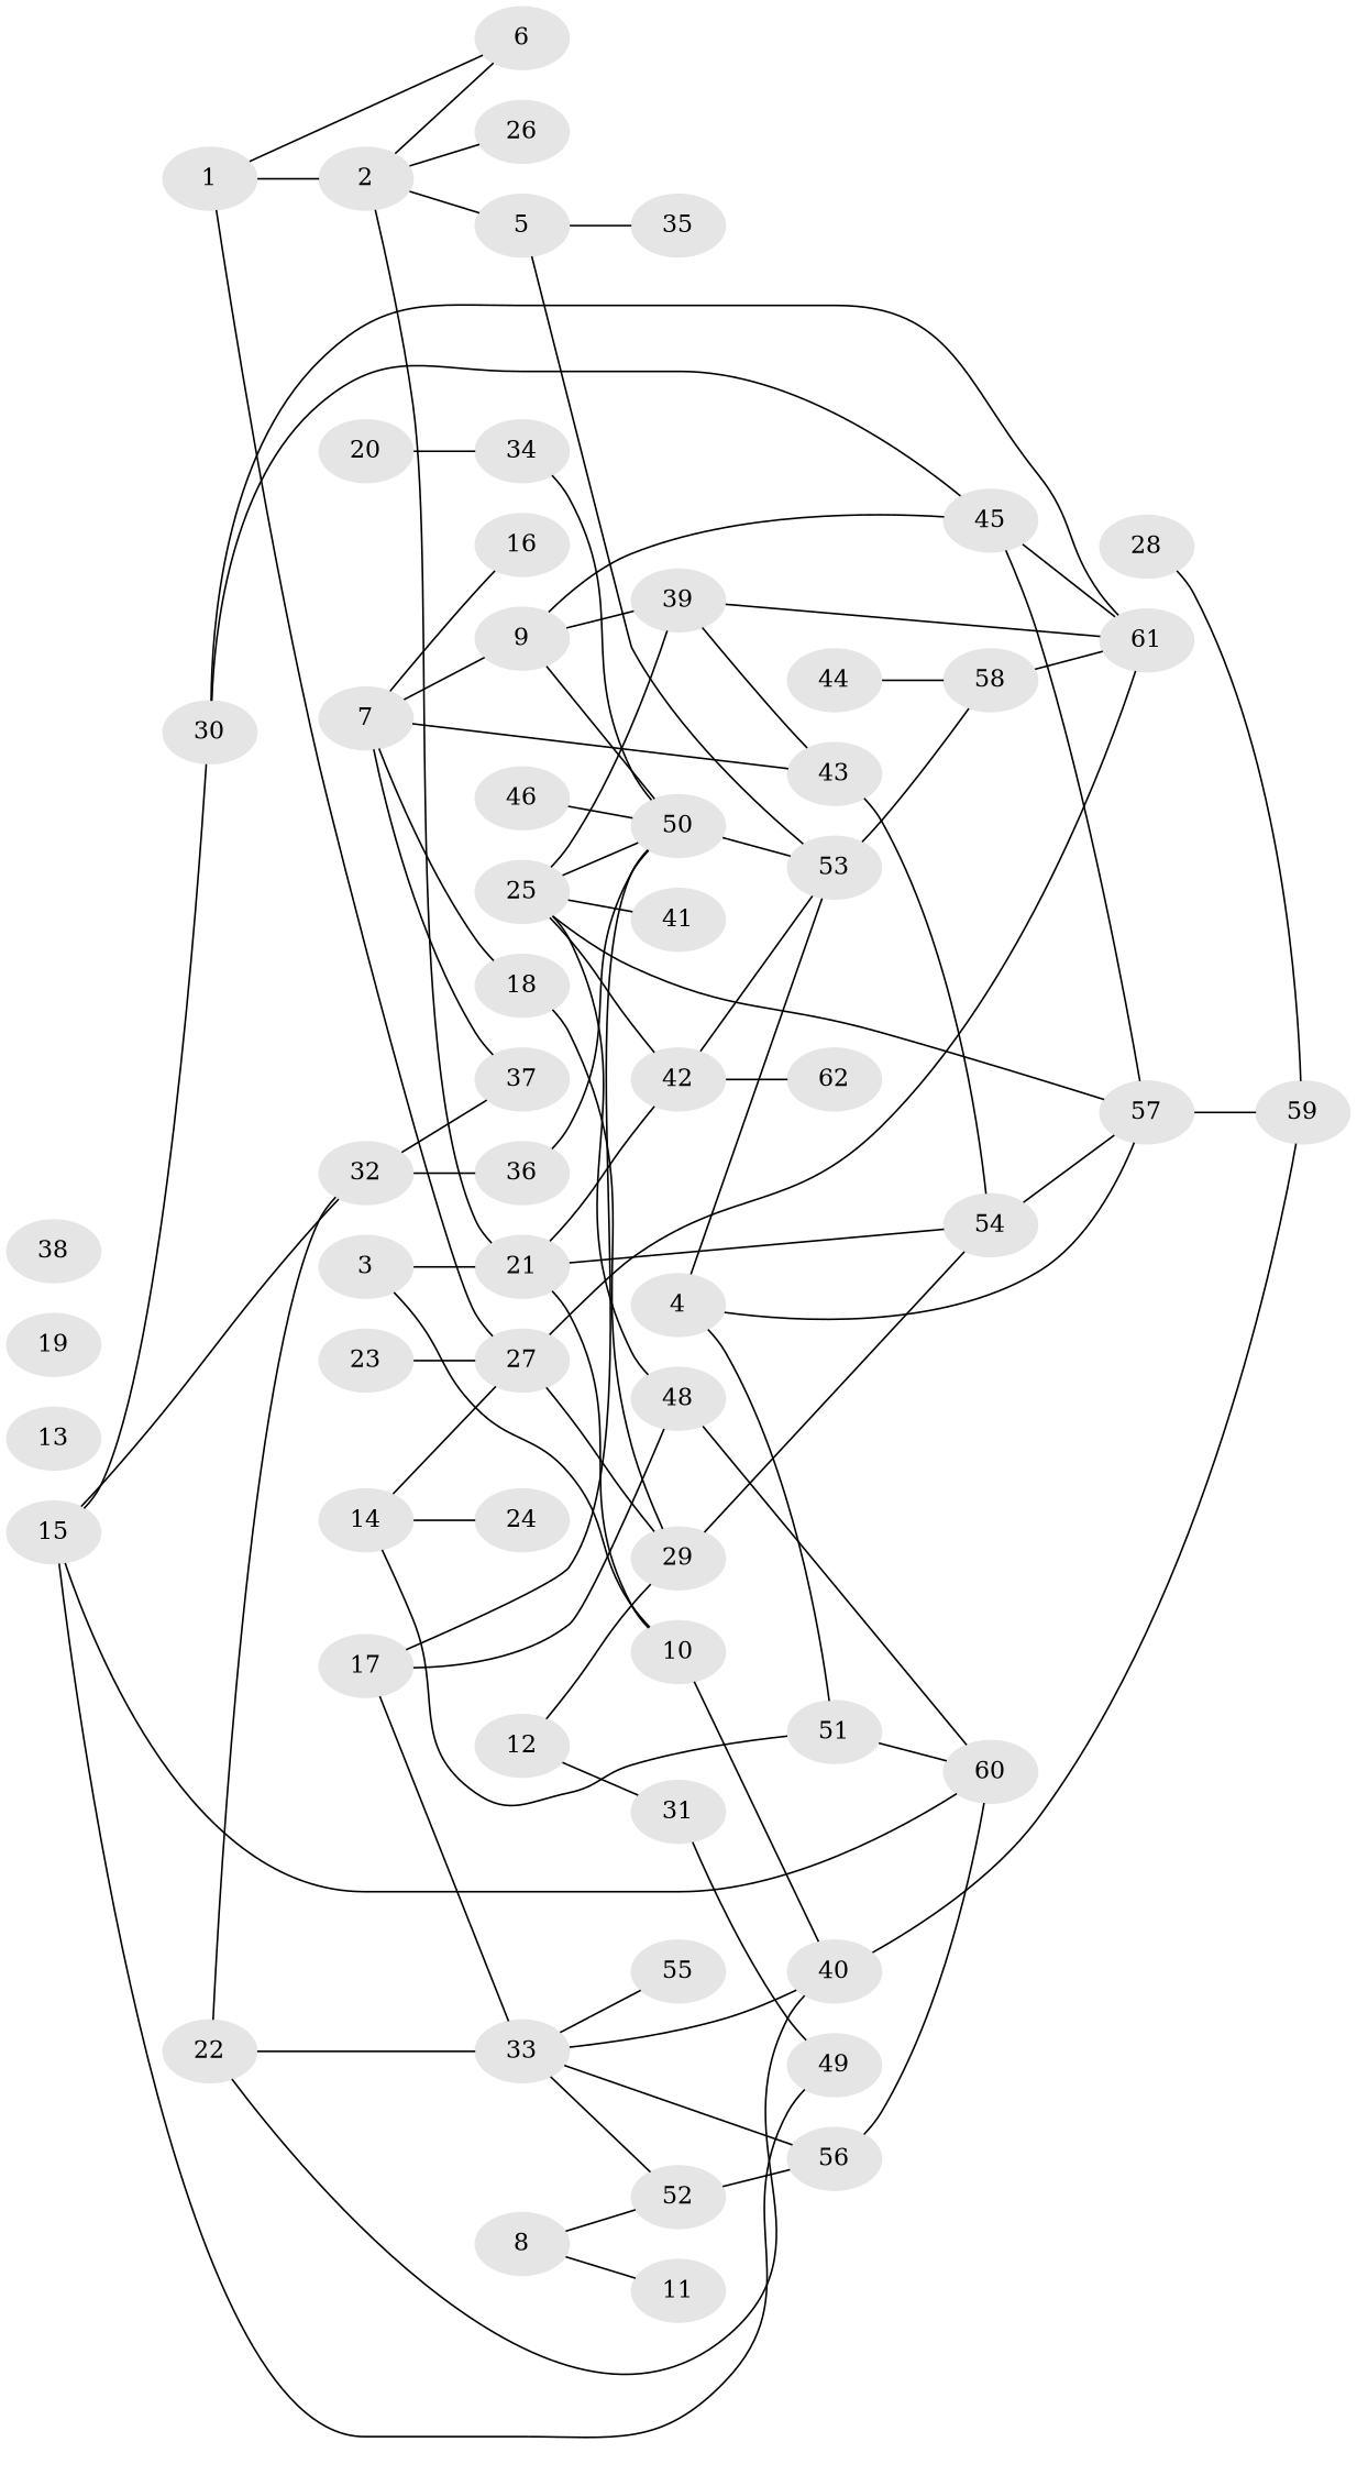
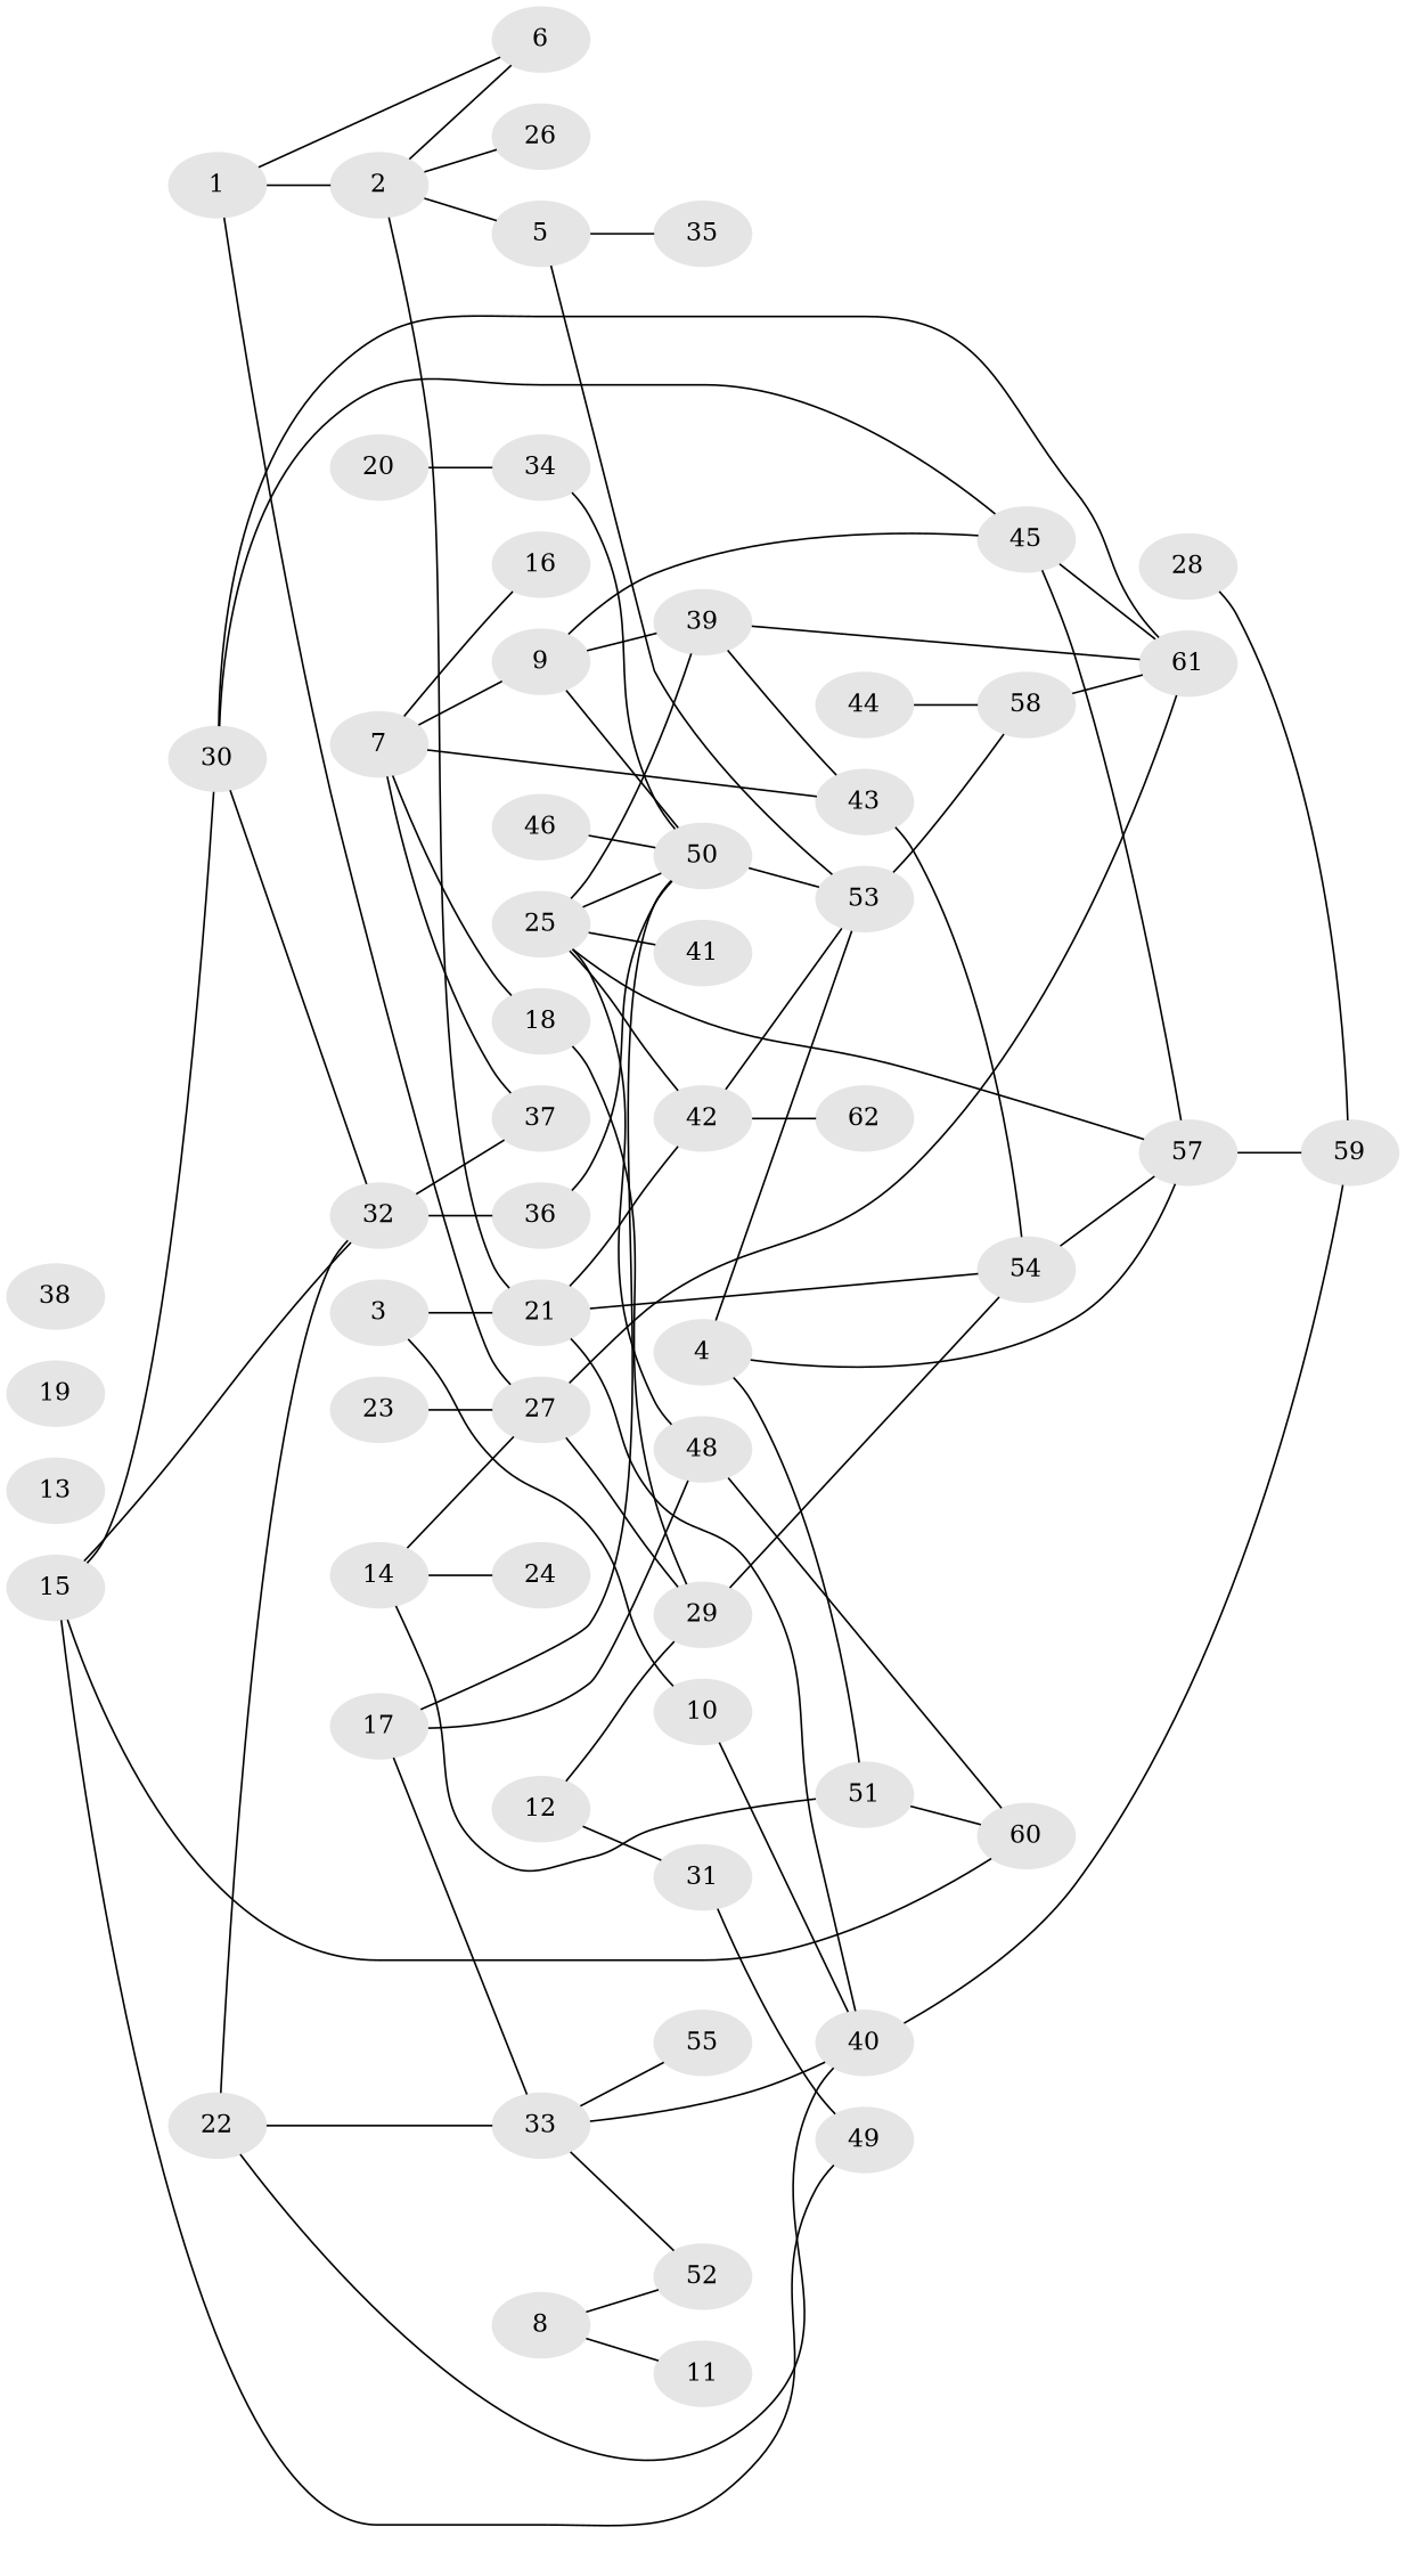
  graph {
    rankdir=LR
    node [color=gray90 style=filled]
    1
    2
    6
    27
    5
    21
    26
    29
    61
    53
    35
    40
    42
    54
    3
    10
    4
    51
    57
    60
    58
    59
    7
    9
    16
    18
    37
    43
    39
    45
    50
    8
    11
    52
-   56
    12
    31
    49
    13
    14
    24
    15
    30
    32
    36
    17
    33
    48
    55
    19
    20
    34
    62
    22
    23
    25
    41
    28
    38
    44
    46
    1 -- 2
    1 -- 6
    1 -- 27
    2 -- 6
    2 -- 5
    2 -- 21
    2 -- 26
    27 -- 29
    27 -- 61
    5 -- 53
    5 -- 35
-   21 -- 10
+   21 -- 40
    21 -- 42
    21 -- 54
    29 -- 54
    53 -- 58
    40 -- 59
    42 -- 53
    42 -- 62
    54 -- 57
    3 -- 21
    3 -- 10
    10 -- 40
    4 -- 53
    4 -- 51
    4 -- 57
    51 -- 60
    57 -- 59
    58 -- 61
    7 -- 9
    7 -- 16
    7 -- 18
    7 -- 37
    7 -- 43
    9 -- 39
    9 -- 45
    9 -- 50
    18 -- 29
    43 -- 54
    39 -- 61
    39 -- 43
    45 -- 61
    45 -- 57
    50 -- 53
    8 -- 11
    8 -- 52
-   52 -- 56
-   56 -- 60
    12 -- 29
    12 -- 31
    31 -- 49
    14 -- 27
    14 -- 51
    14 -- 24
    15 -- 60
    15 -- 49
    15 -- 30
    15 -- 32
    30 -- 61
    30 -- 45
+   30 -- 32
    32 -- 37
    32 -- 36
    36 -- 50
    17 -- 50
    17 -- 33
    17 -- 48
    33 -- 40
    33 -- 52
-   33 -- 56
    33 -- 55
    48 -- 60
    20 -- 34
    34 -- 50
    22 -- 40
    22 -- 32
    22 -- 33
    23 -- 27
    25 -- 42
    25 -- 57
    25 -- 39
    25 -- 50
    25 -- 48
    25 -- 41
    28 -- 59
    44 -- 58
    46 -- 50
  }
